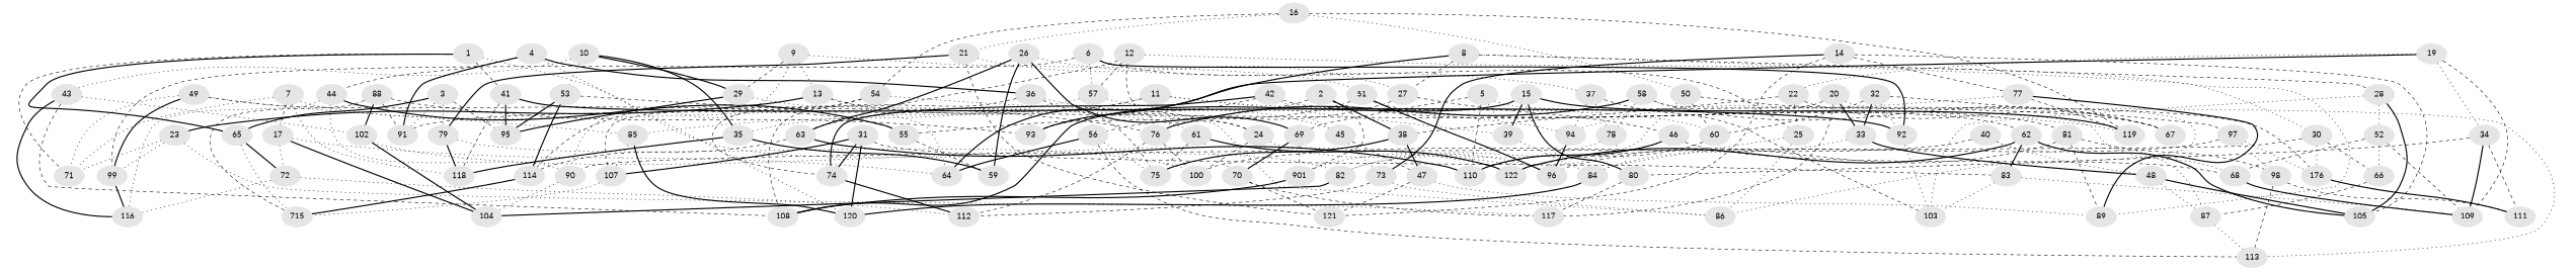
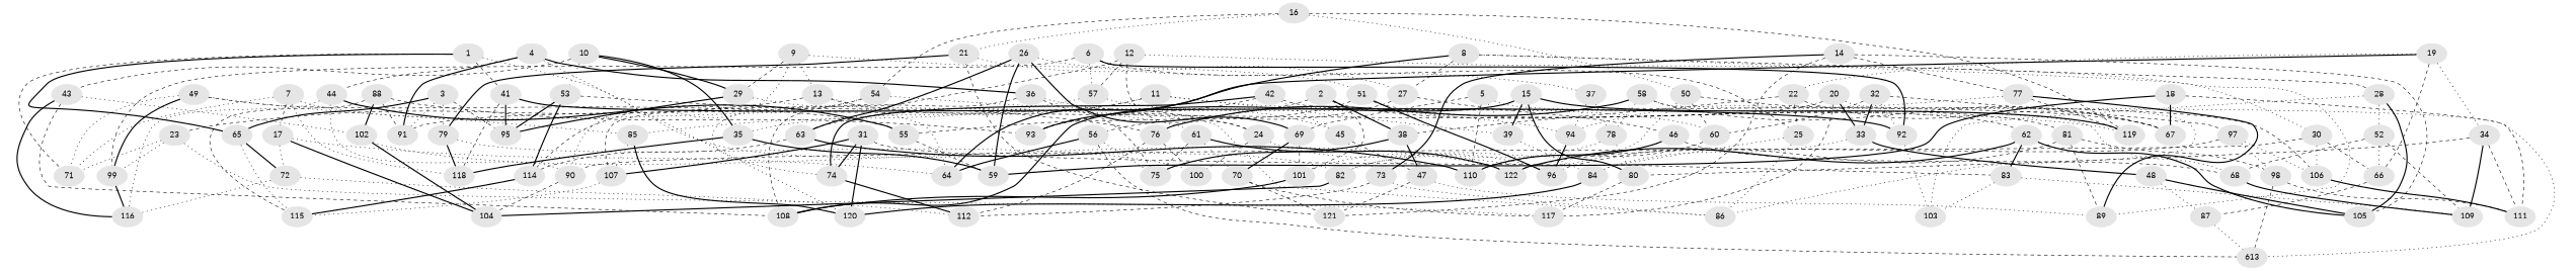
  graph {
    fontname=Lato
    node [color=gray90 fontname=Lato style=filled]
    edge [fontname=Lato style=dashed]
    1
    41
    65
    71
    82
    95
    92
    118
    72
-   115 [label=715]
+   115
    104
    2
    38
    55
    81
-   101 [label=901]
+   101
    75
    47
    59
    89
    96
    98
    108
    3
    79
    91
    100
    4
    36
    44
    120
    45
    90
    116
    5
    39
    68
    69
    110
    84
    109
    70
    6
    25
    57
    99
    86
    60
    85
    103
    7
    17
    61
    64
    122
    8
    27
    28
    30
    93
    46
    56
    105
    52
    66
-   106 [label=176]
+   106
    9
    13
    29
    51
    24
    23
    62
    10
    35
    43
    53
    102
    76
    114
    11
    63
    119
    12
    107
    117
    14
    73
    77
    121
    112
    94
    15
    80
    16
    21
    50
    54
    67
    74
+   18
    111
-   40
    48
    87
    19
    22
    34
    20
    33
    26
    37
    78
-   113
+   113 [label=613]
    31
    83
    32
    97
    42
    49
    58
    88
    1 -- 41
    1 -- 65 [style=bold]
    1 -- 71
    1 -- 82 [style=dotted]
    41 -- 95 [style=bold]
    41 -- 92 [style=bold]
    41 -- 118
    65 -- 72 [style=bold]
    65 -- 115 [style=dotted]
    82 -- 104 [style=bold]
    92 -- 103 [style=dotted]
    72 -- 116 [style=dotted]
    72 -- 112 [style=dotted]
    2 -- 38 [style=bold]
    2 -- 55
    2 -- 81
    2 -- 101
    38 -- 75 [style=bold]
    38 -- 47 [style=bold]
    55 -- 59
    81 -- 89
    81 -- 96
    81 -- 98
    101 -- 108 [style=bold]
    47 -- 89 [style=dotted]
    47 -- 121
    98 -- 111
    98 -- 113
    3 -- 65 [style=bold]
    3 -- 95
    3 -- 79 [style=dotted]
    3 -- 91 [style=dotted]
    79 -- 118 [style=bold]
    79 -- 100 [style=dotted]
    4 -- 91 [style=bold]
    4 -- 36 [style=bold]
    4 -- 44
    4 -- 120 [style=dotted]
    36 -- 75
    36 -- 108
    36 -- 45 [style=dotted]
    44 -- 55 [style=bold]
    44 -- 90 [style=dotted]
    44 -- 116 [style=dotted]
    45 -- 47
    45 -- 73 [style=dotted]
-   90 -- 104 [style=dotted]
+   90 -- 104
    5 -- 39 [style=dotted]
    5 -- 68 [style=dotted]
    5 -- 69
    5 -- 110
    39 -- 84 [style=dotted]
    68 -- 109 [style=bold]
    69 -- 101
    69 -- 70 [style=bold]
    84 -- 120 [style=bold]
    70 -- 117
    70 -- 121
    6 -- 92 [style=bold]
    6 -- 25
    6 -- 57 [style=dotted]
    6 -- 99
    25 -- 84 [style=dotted]
    25 -- 86 [style=dotted]
    57 -- 60 [style=dotted]
    57 -- 85 [style=dotted]
    99 -- 116 [style=bold]
    60 -- 110
    85 -- 120 [style=bold]
    85 -- 107 [style=dotted]
    7 -- 71 [style=dotted]
    7 -- 118 [style=dotted]
    7 -- 17
    7 -- 61 [style=dotted]
    17 -- 72 [style=dotted]
    17 -- 104 [style=bold]
    17 -- 64 [style=dotted]
    61 -- 75
    61 -- 70 [style=dotted]
    61 -- 122 [style=bold]
    8 -- 27
    8 -- 28
    8 -- 30 [style=dotted]
    8 -- 93 [style=bold]
    27 -- 46
    27 -- 56
    28 -- 103 [style=dotted]
    28 -- 105 [style=bold]
    28 -- 52 [style=dotted]
    30 -- 90
    30 -- 66
    30 -- 106 [style=dotted]
    46 -- 82 [style=dotted]
    46 -- 68
    46 -- 110 [style=bold]
    56 -- 75 [style=dotted]
    56 -- 64 [style=bold]
    56 -- 113
    52 -- 68
    52 -- 109
    52 -- 66 [style=dotted]
    66 -- 87
    106 -- 111 [style=bold]
    9 -- 90 [style=dotted]
    9 -- 13 [style=dotted]
    9 -- 29
    9 -- 51 [style=dotted]
    13 -- 64 [style=dotted]
    13 -- 24
-   13 -- 23 [style=bold]
+   13 -- 23
    29 -- 95 [style=bold]
    29 -- 86 [style=dotted]
    51 -- 96 [style=bold]
    51 -- 93
    51 -- 62
    24 -- 96 [style=dotted]
    24 -- 100
    23 -- 71 [style=dotted]
    23 -- 99 [style=dotted]
    23 -- 117 [style=dotted]
    62 -- 122 [style=bold]
    62 -- 105 [style=bold]
    62 -- 83 [style=bold]
    10 -- 29 [style=bold]
    10 -- 35 [style=bold]
-   10 -- 43 [style=dotted]
+   10 -- 43
    10 -- 53 [style=dotted]
    35 -- 118 [style=bold]
    35 -- 59 [style=bold]
    43 -- 108
    43 -- 116 [style=bold]
    43 -- 102 [style=dotted]
    53 -- 95 [style=bold]
    53 -- 76
    53 -- 114 [style=bold]
    102 -- 104 [style=bold]
    102 -- 122 [style=dotted]
    76 -- 100
    76 -- 112
    114 -- 115 [style=bold]
    11 -- 39 [style=dotted]
    11 -- 35 [style=dotted]
    11 -- 63
    11 -- 119 [style=dotted]
    63 -- 110 [style=bold]
    63 -- 114
    12 -- 89 [style=dotted]
    12 -- 57
    12 -- 24
    12 -- 107
    107 -- 115 [style=dotted]
    14 -- 105
    14 -- 73 [style=bold]
    14 -- 77
    14 -- 121
    73 -- 86 [style=dotted]
    73 -- 112
    77 -- 89 [style=bold]
    77 -- 119
    77 -- 94 [style=dotted]
    94 -- 96 [style=bold]
    15 -- 108 [style=bold]
    15 -- 39 [style=bold]
    15 -- 119 [style=bold]
    15 -- 80 [style=bold]
    80 -- 117
    16 -- 119
    16 -- 21 [style=dotted]
    16 -- 50 [style=dotted]
    16 -- 54
    21 -- 79 [style=bold]
    21 -- 27 [style=dotted]
    21 -- 121
    50 -- 82 [style=dotted]
    50 -- 60
    50 -- 67
    54 -- 114
    54 -- 94 [style=dotted]
-   54 -- 74
+   54 -- 74 [style=dotted]
    74 -- 112 [style=bold]
-   40 -- 100
-   40 -- 48 [style=dotted]
-   40 -- 87 [style=dotted]
+   18 -- 59 [style=bold]
+   18 -- 67 [style=bold]
+   18 -- 111
    48 -- 105 [style=bold]
    48 -- 87 [style=dotted]
    87 -- 113 [style=dotted]
    19 -- 64 [style=bold]
-   19 -- 109
+   19 -- 66
    19 -- 22 [style=dotted]
    19 -- 34 [style=dotted]
    22 -- 38
    22 -- 25
    22 -- 67
    34 -- 109 [style=bold]
    34 -- 80
    34 -- 111
    20 -- 91
    20 -- 86 [style=dotted]
    20 -- 117
    20 -- 33 [style=bold]
    33 -- 84 [style=dotted]
    33 -- 48 [style=bold]
    26 -- 59 [style=bold]
    26 -- 69 [style=bold]
    26 -- 63 [style=bold]
    26 -- 37 [style=dotted]
-   37 -- 103
    37 -- 94 [style=dotted]
    37 -- 78 [style=dotted]
    78 -- 101 [style=dotted]
    78 -- 80 [style=dotted]
    31 -- 120 [style=bold]
    31 -- 107 [style=bold]
    31 -- 74 [style=bold]
    31 -- 83
    83 -- 109 [style=dotted]
    83 -- 103 [style=dotted]
    32 -- 92 [style=dotted]
    32 -- 60
    32 -- 33 [style=bold]
    32 -- 97
    97 -- 98 [style=dotted]
    97 -- 122
    97 -- 106 [style=dotted]
    42 -- 45 [style=dotted]
    42 -- 93
    42 -- 106
    42 -- 74 [style=bold]
    49 -- 71 [style=dotted]
    49 -- 55
    49 -- 99 [style=bold]
    49 -- 85 [style=dotted]
    58 -- 76 [style=bold]
    58 -- 67
    58 -- 78 [style=dotted]
    58 -- 113 [style=dotted]
    88 -- 115
    88 -- 91
    88 -- 93
    88 -- 102 [style=bold]
  }
